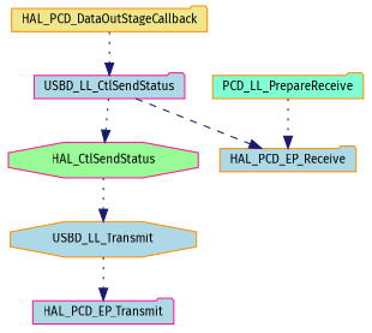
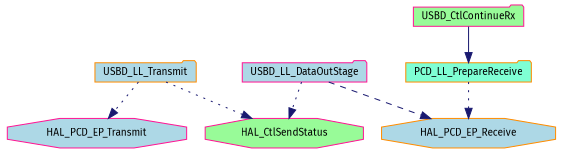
  digraph {
    fontname="Fira Sans"
    rankdir=TB
    node [color=darkorange fillcolor=lightblue fontname="Fira Sans" fontsize=10 shape=folder style=filled]
    edge [color=midnightblue fontname="Fira Sans" fontsize=10 labelfontname=Helvetica labelfontsize=10 style=dotted]
-   n1 [fillcolor=khaki fontcolor=black height=0.2 label=HAL_PCD_DataOutStageCallback width=0.4]
-   n2 [color=deeppink height=0.2 label=USBD_LL_CtlSendStatus width=0.4]
+   n2 [color=deeppink height=0.2 label=USBD_LL_DataOutStage width=0.4]
    n3 [color=deeppink fillcolor=palegreen height=0.2 label=HAL_CtlSendStatus shape=octagon width=0.4]
-   n4 [height=0.2 label=HAL_PCD_EP_Receive width=0.4]
+   n4 [height=0.2 label=HAL_PCD_EP_Receive shape=octagon width=0.4]
+   n5 [color=deeppink fillcolor=palegreen height=0.2 label=USBD_CtlContinueRx width=0.4]
    n6 [fillcolor=aquamarine height=0.2 label=PCD_LL_PrepareReceive width=0.4]
-   n7 [height=0.2 label=USBD_LL_Transmit shape=octagon width=0.4]
-   n8 [color=deeppink height=0.2 label=HAL_PCD_EP_Transmit width=0.4]
-   n1 -> n2
+   n7 [height=0.2 label=USBD_LL_Transmit width=0.4]
+   n8 [color=deeppink height=0.2 label=HAL_PCD_EP_Transmit shape=octagon width=0.4]
    n2 -> n3
    n2 -> n4 [style=dashed]
-   n3 -> n7
+   n7 -> n3
+   n5 -> n6 [style=solid]
    n6 -> n4
    n7 -> n8
  }
